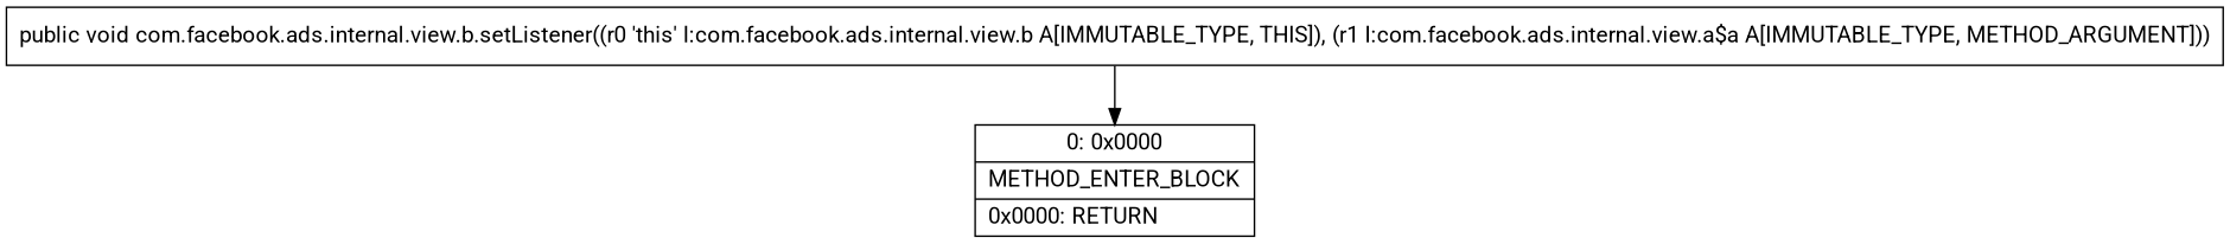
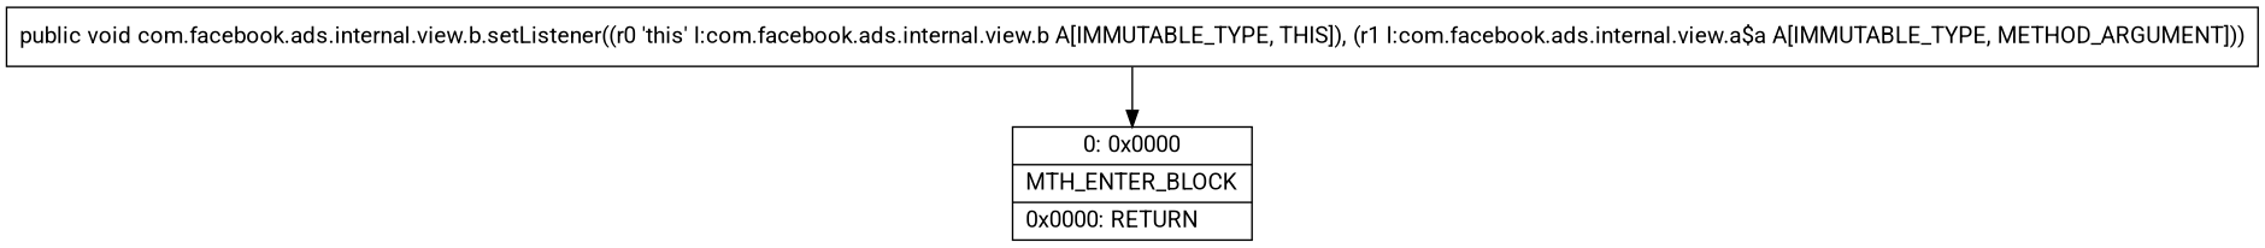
  digraph {
    fontname=Roboto
    node [shape=record fontname=Roboto]
-   n1 [label="{0\:\ 0x0000|METHOD_ENTER_BLOCK\l|0x0000: RETURN   \l}"]
+   n1 [label="{0\:\ 0x0000|MTH_ENTER_BLOCK\l|0x0000: RETURN   \l}"]
    n2 [label="{public void com.facebook.ads.internal.view.b.setListener((r0 'this' I:com.facebook.ads.internal.view.b A[IMMUTABLE_TYPE, THIS]), (r1 I:com.facebook.ads.internal.view.a$a A[IMMUTABLE_TYPE, METHOD_ARGUMENT])) }"]
    n2 -> n1 [fontname=Roboto]
  }
